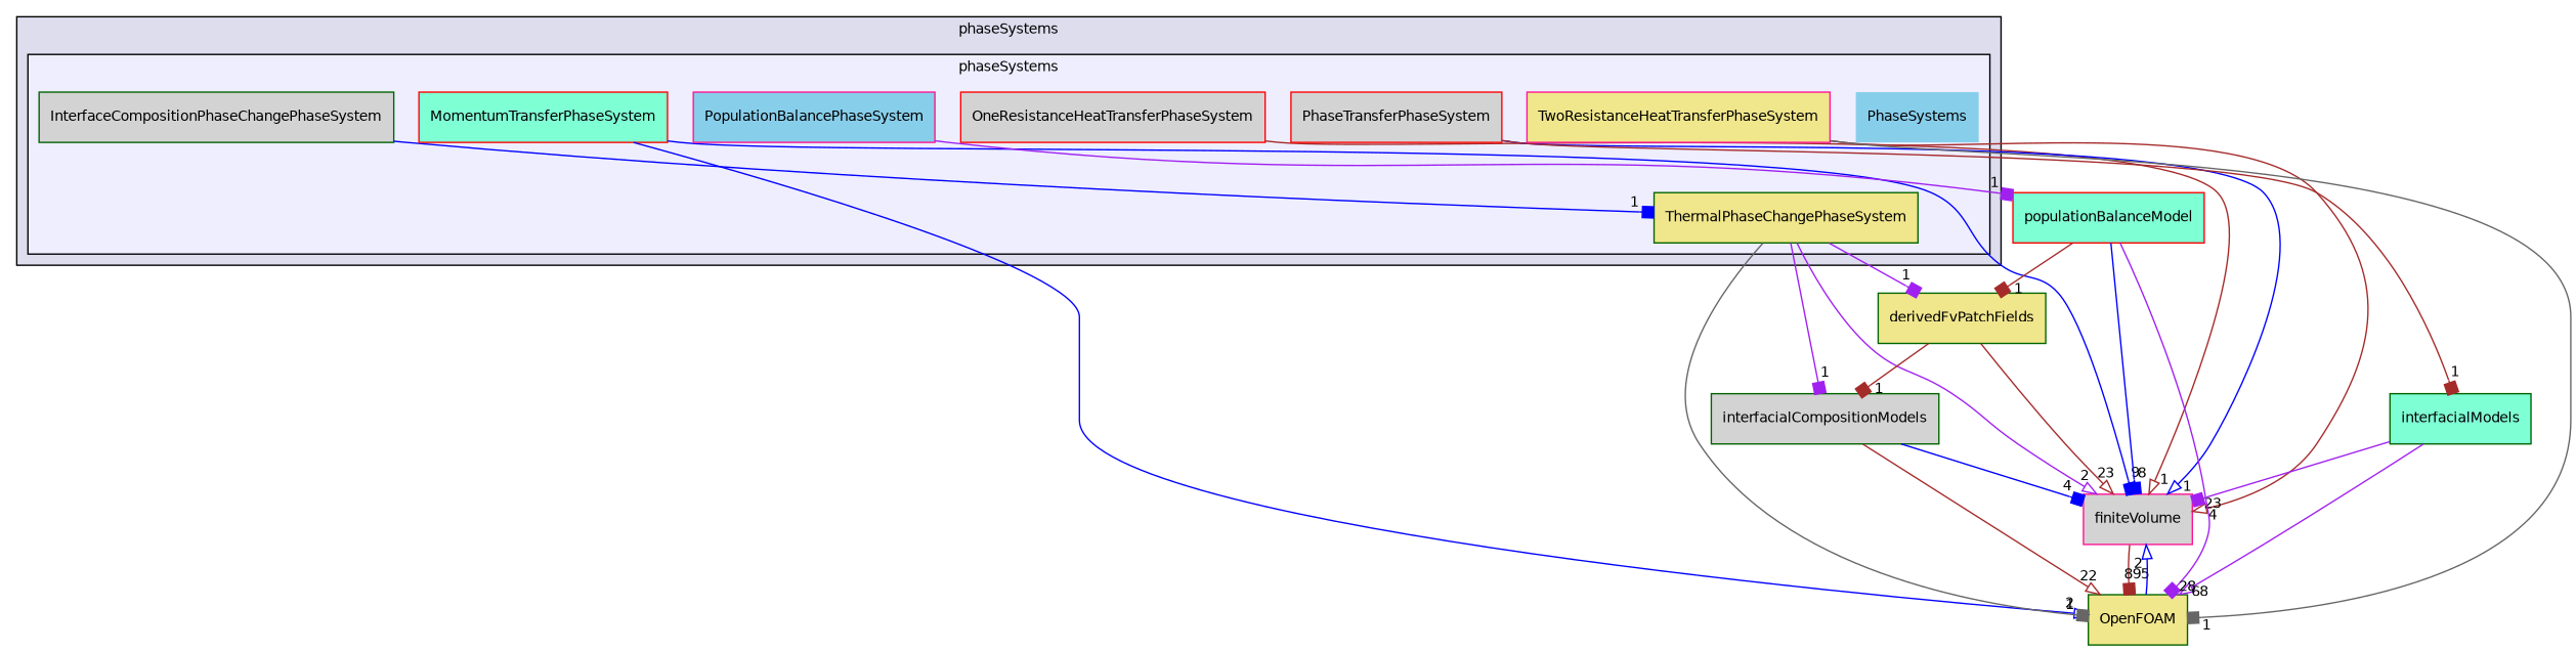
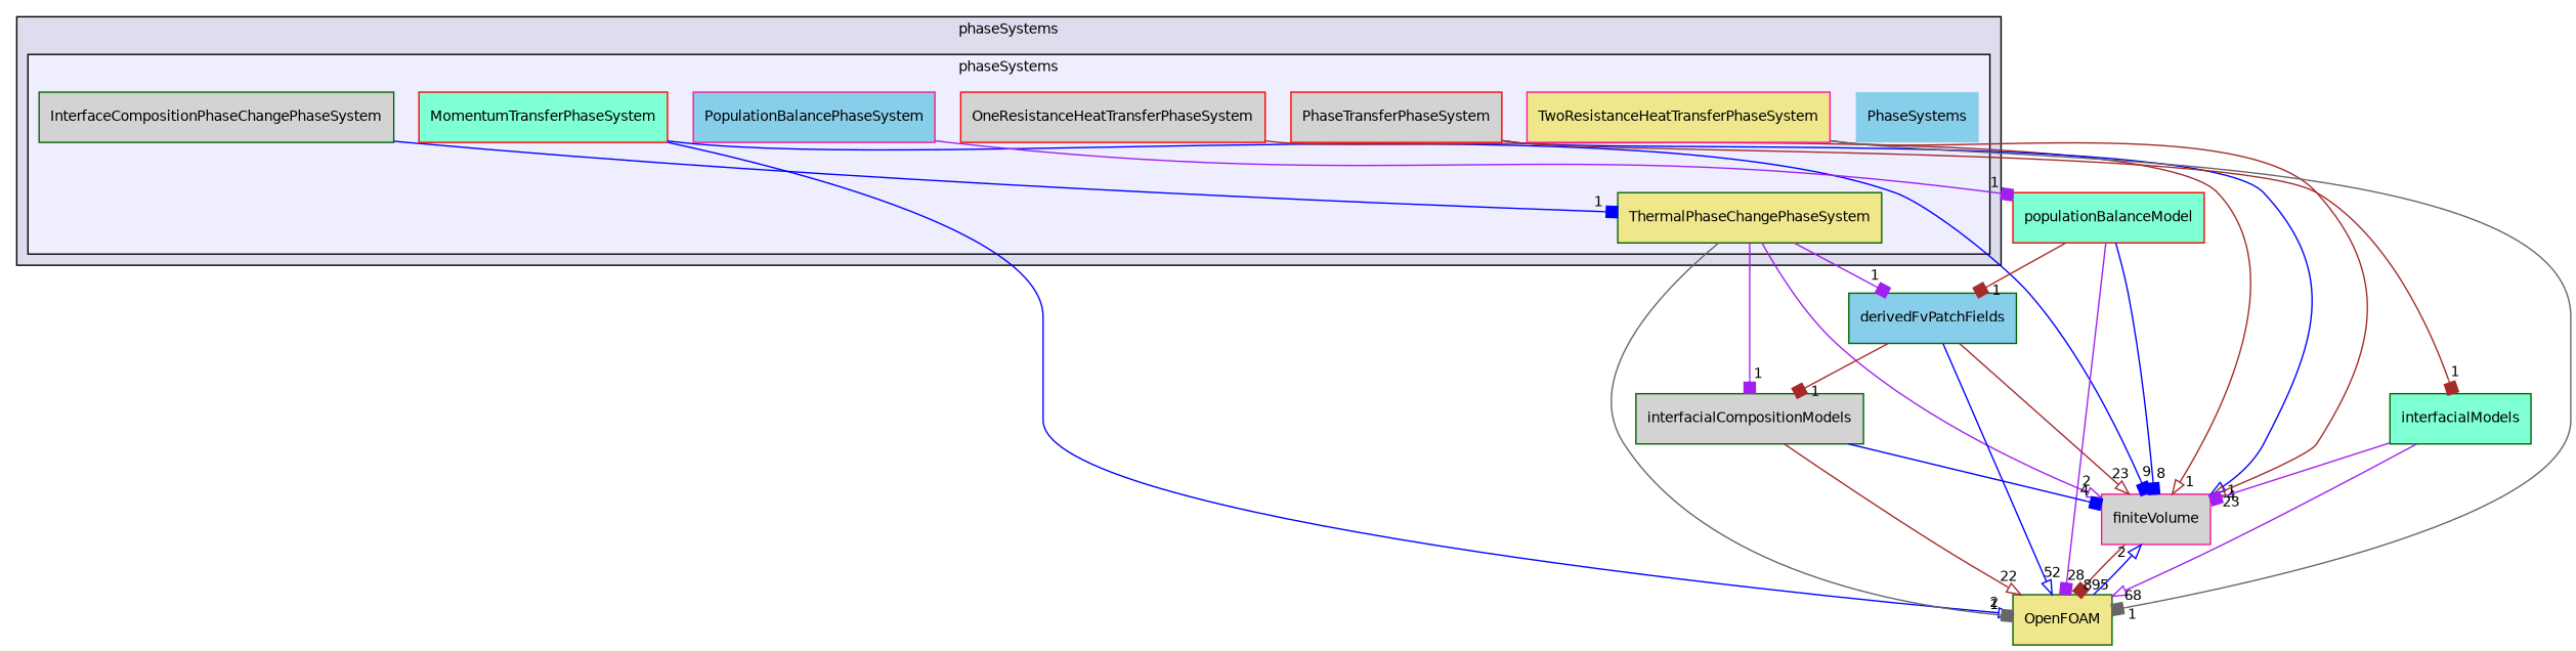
  digraph {
    compound=true
    node [color=darkgreen fillcolor=lightgrey fontname=Helvetica fontsize=10 shape=box style=filled]
    edge [arrowhead=box color=blue headlabel=1 labeldistance=1.5 labelfontname=Helvetica labelfontsize=10]
    n1 [fillcolor=skyblue label=PhaseSystems shape=plaintext]
    n2 [label=InterfaceCompositionPhaseChangePhaseSystem]
    n3 [color=red fillcolor=aquamarine label=MomentumTransferPhaseSystem]
    n4 [color=red label=OneResistanceHeatTransferPhaseSystem]
    n5 [color=red label=PhaseTransferPhaseSystem]
    n6 [color=deeppink fillcolor=skyblue label=PopulationBalancePhaseSystem]
    n7 [fillcolor=khaki label=ThermalPhaseChangePhaseSystem]
    n8 [color=deeppink fillcolor=khaki label=TwoResistanceHeatTransferPhaseSystem]
    n9 [color=deeppink label=finiteVolume]
    n10 [fillcolor=khaki label=OpenFOAM]
    n11 [fillcolor=aquamarine label=interfacialModels]
    n12 [color=red fillcolor=aquamarine label=populationBalanceModel]
    n13 [label=interfacialCompositionModels]
-   n14 [fillcolor=khaki label=derivedFvPatchFields]
+   n14 [fillcolor=skyblue label=derivedFvPatchFields]
    subgraph cluster_1 {
      bgcolor="#ddddee"
      fontname=Helvetica
      fontsize=10
      label=phaseSystems
      pencolor=black
      subgraph cluster_2 {
        bgcolor="#eeeeff"
        fontname=Helvetica
        fontsize=10
        label=phaseSystems
        pencolor=black
        n1
        n2
        n3
        n4
        n5
        n6
        n7
        n8
      }
    }
    n2 -> n7
    n3 -> n9 [headlabel=9]
    n3 -> n10 [arrowhead=onormal headlabel=2]
    n4 -> n9 [arrowhead=onormal color=brown]
    n5 -> n9 [arrowhead=onormal]
    n5 -> n11 [color=brown]
    n6 -> n12 [color=purple]
    n7 -> n9 [arrowhead=onormal color=purple headlabel=2]
    n7 -> n10 [color=gray40]
    n7 -> n13 [color=purple]
    n7 -> n14 [color=purple]
    n8 -> n9 [arrowhead=onormal color=brown headlabel=4]
    n8 -> n10 [color=gray40]
    n9 -> n10 [color=brown headlabel=895]
    n10 -> n9 [arrowhead=onormal headlabel=2]
    n11 -> n9 [color=purple headlabel=23]
    n11 -> n10 [arrowhead=onormal color=purple headlabel=68]
    n12 -> n9 [headlabel=8]
    n12 -> n10 [color=purple headlabel=28]
    n12 -> n14 [color=brown]
    n13 -> n9 [headlabel=4]
    n13 -> n10 [arrowhead=onormal color=brown headlabel=22]
    n14 -> n9 [arrowhead=onormal color=brown headlabel=23]
+   n14 -> n10 [arrowhead=onormal headlabel=52]
    n14 -> n13 [color=brown]
  }
